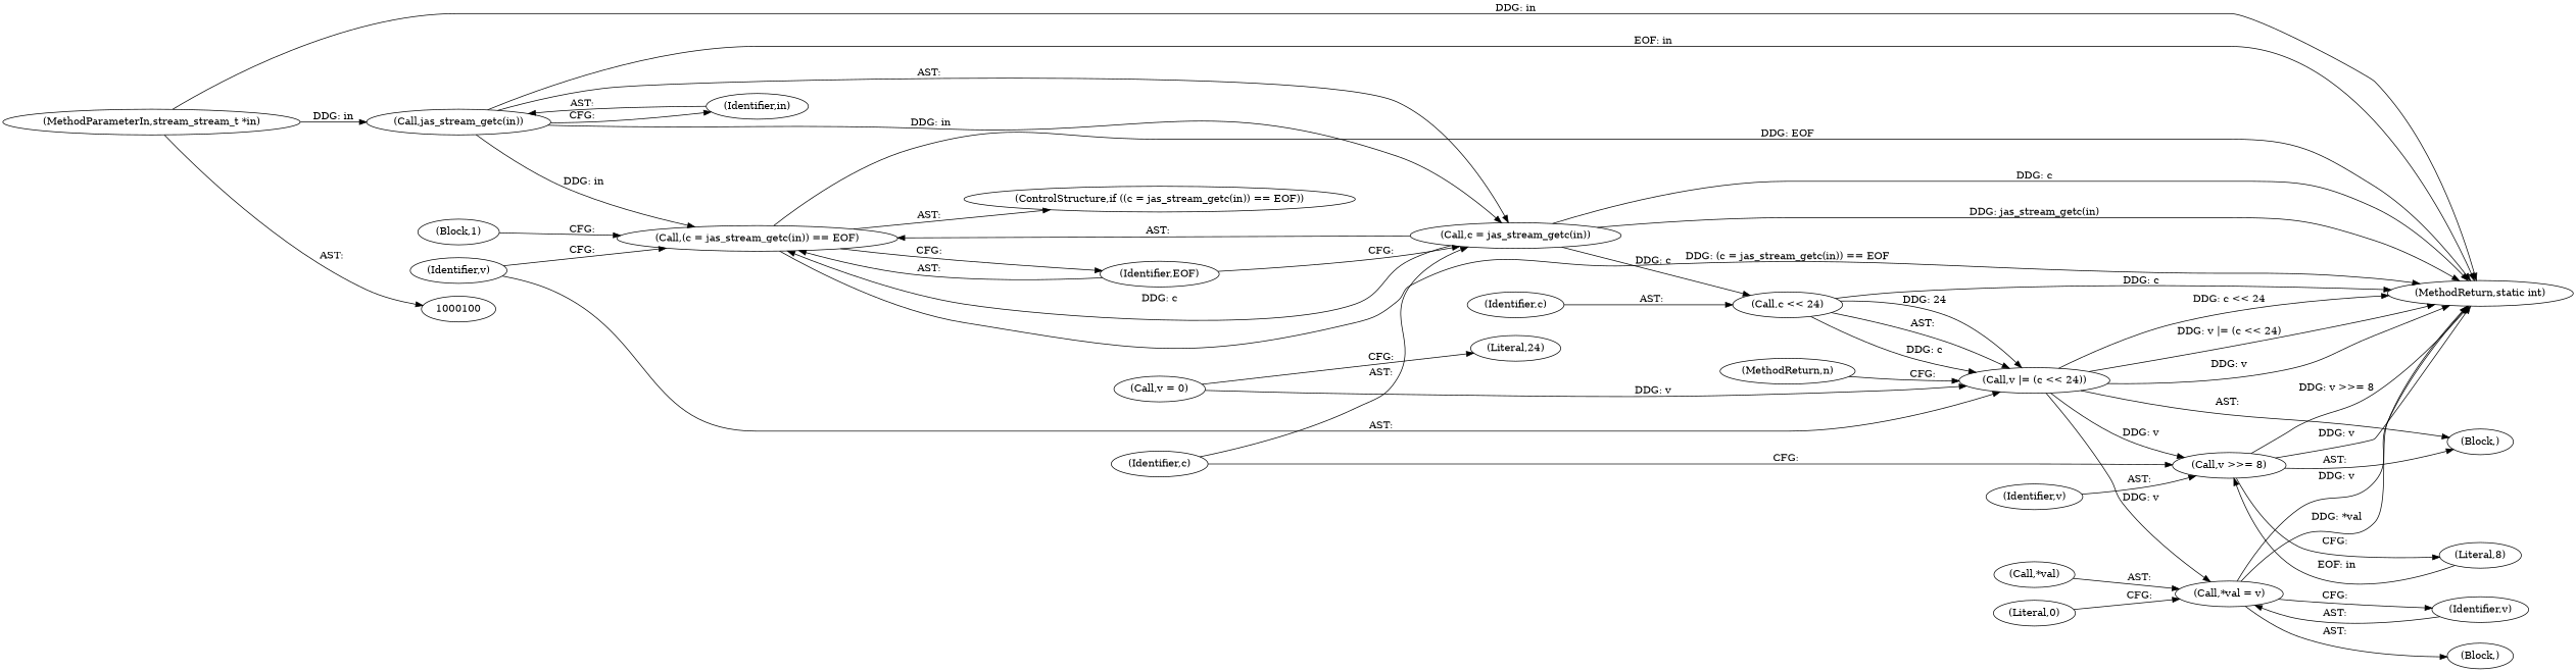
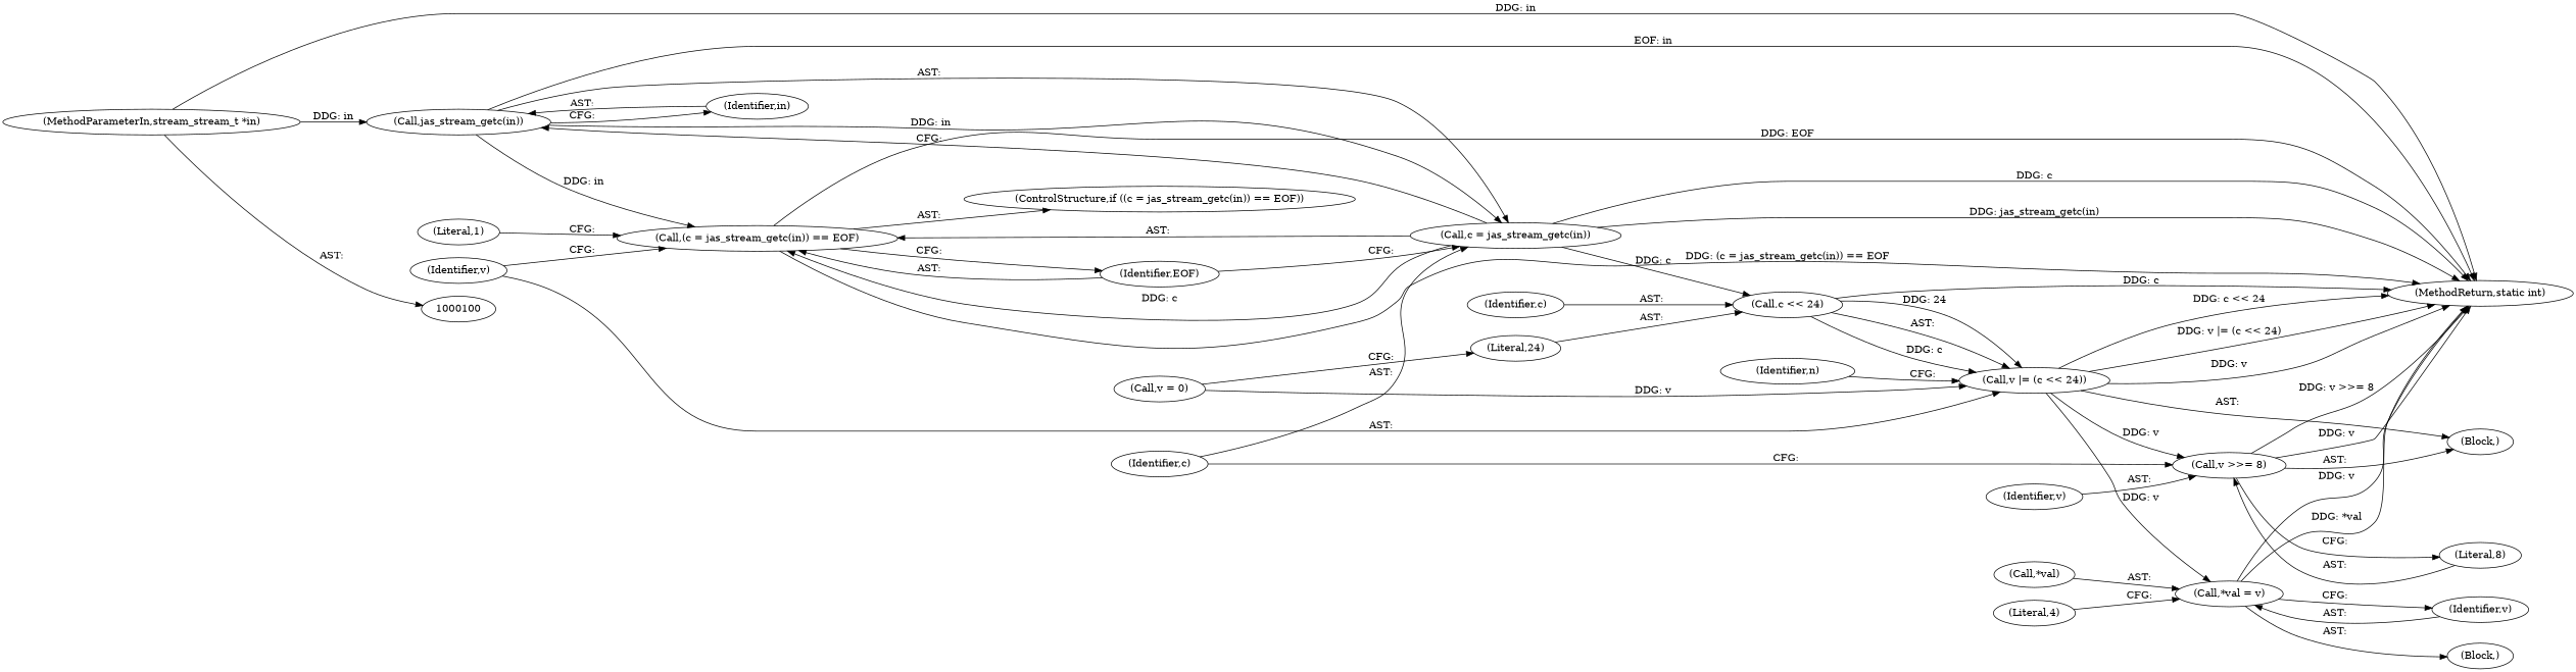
  digraph {
    rankdir=LR
    n1 [label="(MethodParameterIn,stream_stream_t *in)"]
    n2 [label="(Call,jas_stream_getc(in))"]
    n3 [label="(MethodReturn,static int)"]
    1000100
    n5 [label="(Call,(c = jas_stream_getc(in)) == EOF)"]
    n6 [label="(Call,c = jas_stream_getc(in))"]
    n7 [label="(Identifier,in)"]
    n8 [label="(ControlStructure,if ((c = jas_stream_getc(in)) == EOF))"]
    n9 [label="(Identifier,EOF)"]
    n10 [label="(Call,c << 24)"]
    n11 [label="(Call,v |= (c << 24))"]
    n12 [label="(Call,v >>= 8)"]
    n13 [label="(Call,*val = v)"]
    n14 [label="(Block,)"]
    n15 [label="(Literal,24)"]
    n16 [label="(Literal,8)"]
    n17 [label="(Identifier,v)"]
    n18 [label="(Block,)"]
    n19 [label="(Identifier,c)"]
-   n20 [label="(MethodReturn,n)"]
-   n21 [label="(Literal,0)"]
+   n20 [label="(Identifier,n)"]
+   n21 [label="(Literal,4)"]
    n22 [label="(Identifier,v)"]
    n23 [label="(Call,*val)"]
    n24 [label="(Identifier,c)"]
    n25 [label="(Identifier,v)"]
    n26 [label="(Call,v = 0)"]
-   n27 [label="(Block,1)"]
+   n27 [label="(Literal,1)"]
    n1 -> n2 [label="DDG: in"]
    n1 -> n3 [label="DDG: in"]
    n1 -> 1000100 [label="AST: "]
    n2 -> n3 [label="EOF: in"]
    n2 -> n5 [label="DDG: in"]
    n2 -> n6 [label="AST: "]
    n2 -> n6 [label="DDG: in"]
    n2 -> n7 [label="CFG: "]
    n5 -> n3 [label="DDG: (c = jas_stream_getc(in)) == EOF"]
    n5 -> n3 [label="DDG: EOF"]
    n5 -> n8 [label="AST: "]
    n5 -> n9 [label="CFG: "]
+   n6 -> n2 [label="CFG: "]
    n6 -> n3 [label="DDG: c"]
    n6 -> n3 [label="DDG: jas_stream_getc(in)"]
    n6 -> n5 [label="AST: "]
    n6 -> n5 [label="DDG: c"]
    n6 -> n10 [label="DDG: c"]
    n7 -> n2 [label="AST: "]
    n9 -> n5 [label="AST: "]
    n9 -> n6 [label="CFG: "]
    n10 -> n3 [label="DDG: c"]
    n10 -> n11 [label="AST: "]
    n10 -> n11 [label="DDG: c"]
    n10 -> n11 [label="DDG: 24"]
    n11 -> n3 [label="DDG: v |= (c << 24)"]
    n11 -> n3 [label="DDG: v"]
    n11 -> n3 [label="DDG: c << 24"]
    n11 -> n12 [label="DDG: v"]
    n11 -> n13 [label="DDG: v"]
    n11 -> n14 [label="AST: "]
    n12 -> n3 [label="DDG: v >>= 8"]
    n12 -> n3 [label="DDG: v"]
    n12 -> n14 [label="AST: "]
    n12 -> n16 [label="CFG: "]
    n13 -> n3 [label="DDG: v"]
    n13 -> n3 [label="DDG: *val"]
    n13 -> n17 [label="CFG: "]
    n13 -> n18 [label="AST: "]
-   n16 -> n12 [label="EOF: in"]
+   n15 -> n10 [label="AST: "]
+   n16 -> n12 [label="AST: "]
    n17 -> n13 [label="AST: "]
    n19 -> n6 [label="AST: "]
    n19 -> n12 [label="CFG: "]
    n20 -> n11 [label="CFG: "]
    n21 -> n13 [label="CFG: "]
    n22 -> n5 [label="CFG: "]
    n22 -> n11 [label="AST: "]
    n23 -> n13 [label="AST: "]
    n24 -> n10 [label="AST: "]
    n25 -> n12 [label="AST: "]
    n26 -> n11 [label="DDG: v"]
    n26 -> n15 [label="CFG: "]
    n27 -> n5 [label="CFG: "]
  }
